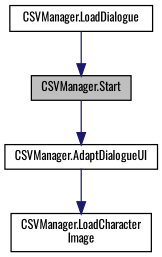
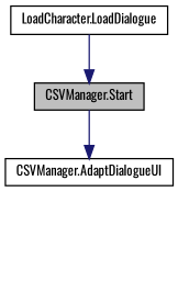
  digraph {
    fontname=Oswald
    rankdir=TB
    node [color=black fillcolor=white fontname=Oswald fontsize=10 shape=record style=filled]
    edge [color=midnightblue fontname=Oswald fontsize=10 labelfontname=Helvetica labelfontsize=10 style=solid]
    n1 [fillcolor=grey75 fontcolor=black height=0.2 label="CSVManager.Start" width=0.4]
    n2 [height=0.2 label="CSVManager.AdaptDialogueUI" width=0.4]
-   n3 [height=0.2 label="CSVManager.LoadCharacter\lImage" width=0.4]
-   n4 [height=0.2 label="CSVManager.LoadDialogue" width=0.4]
+   n4 [height=0.2 label="LoadCharacter.LoadDialogue" width=0.4]
    n1 -> n2
-   n2 -> n3
    n4 -> n1
  }
